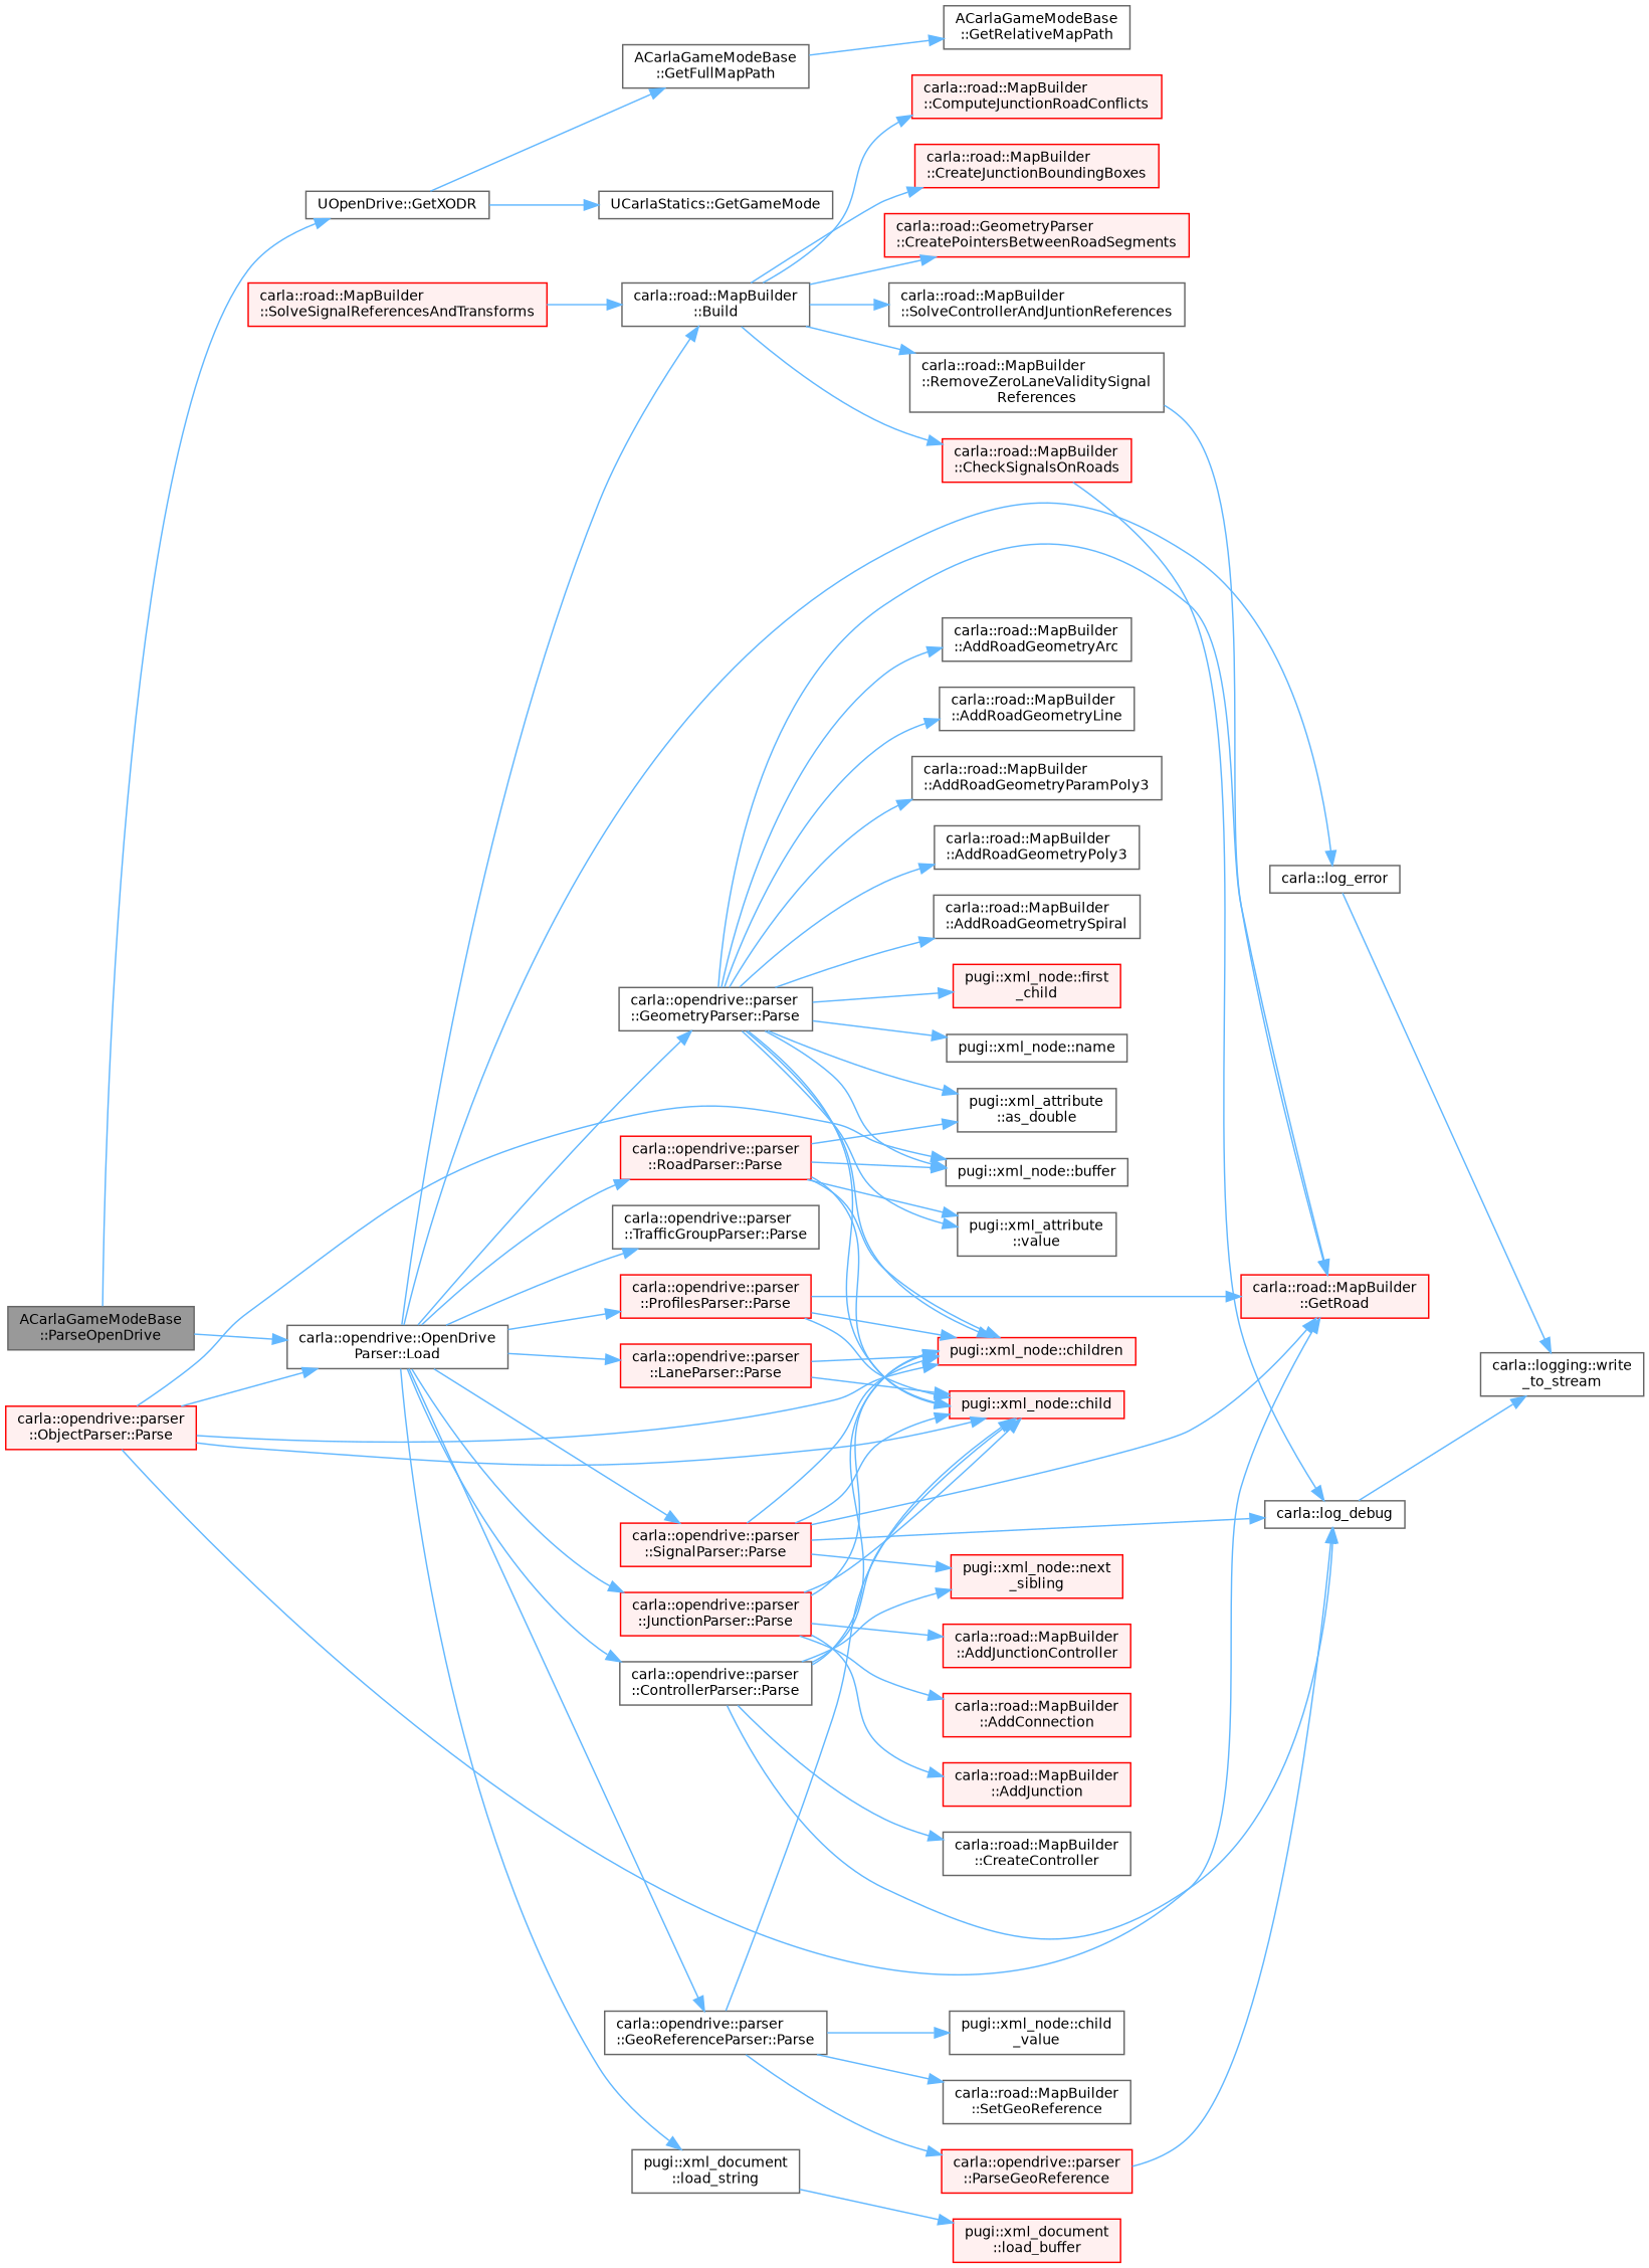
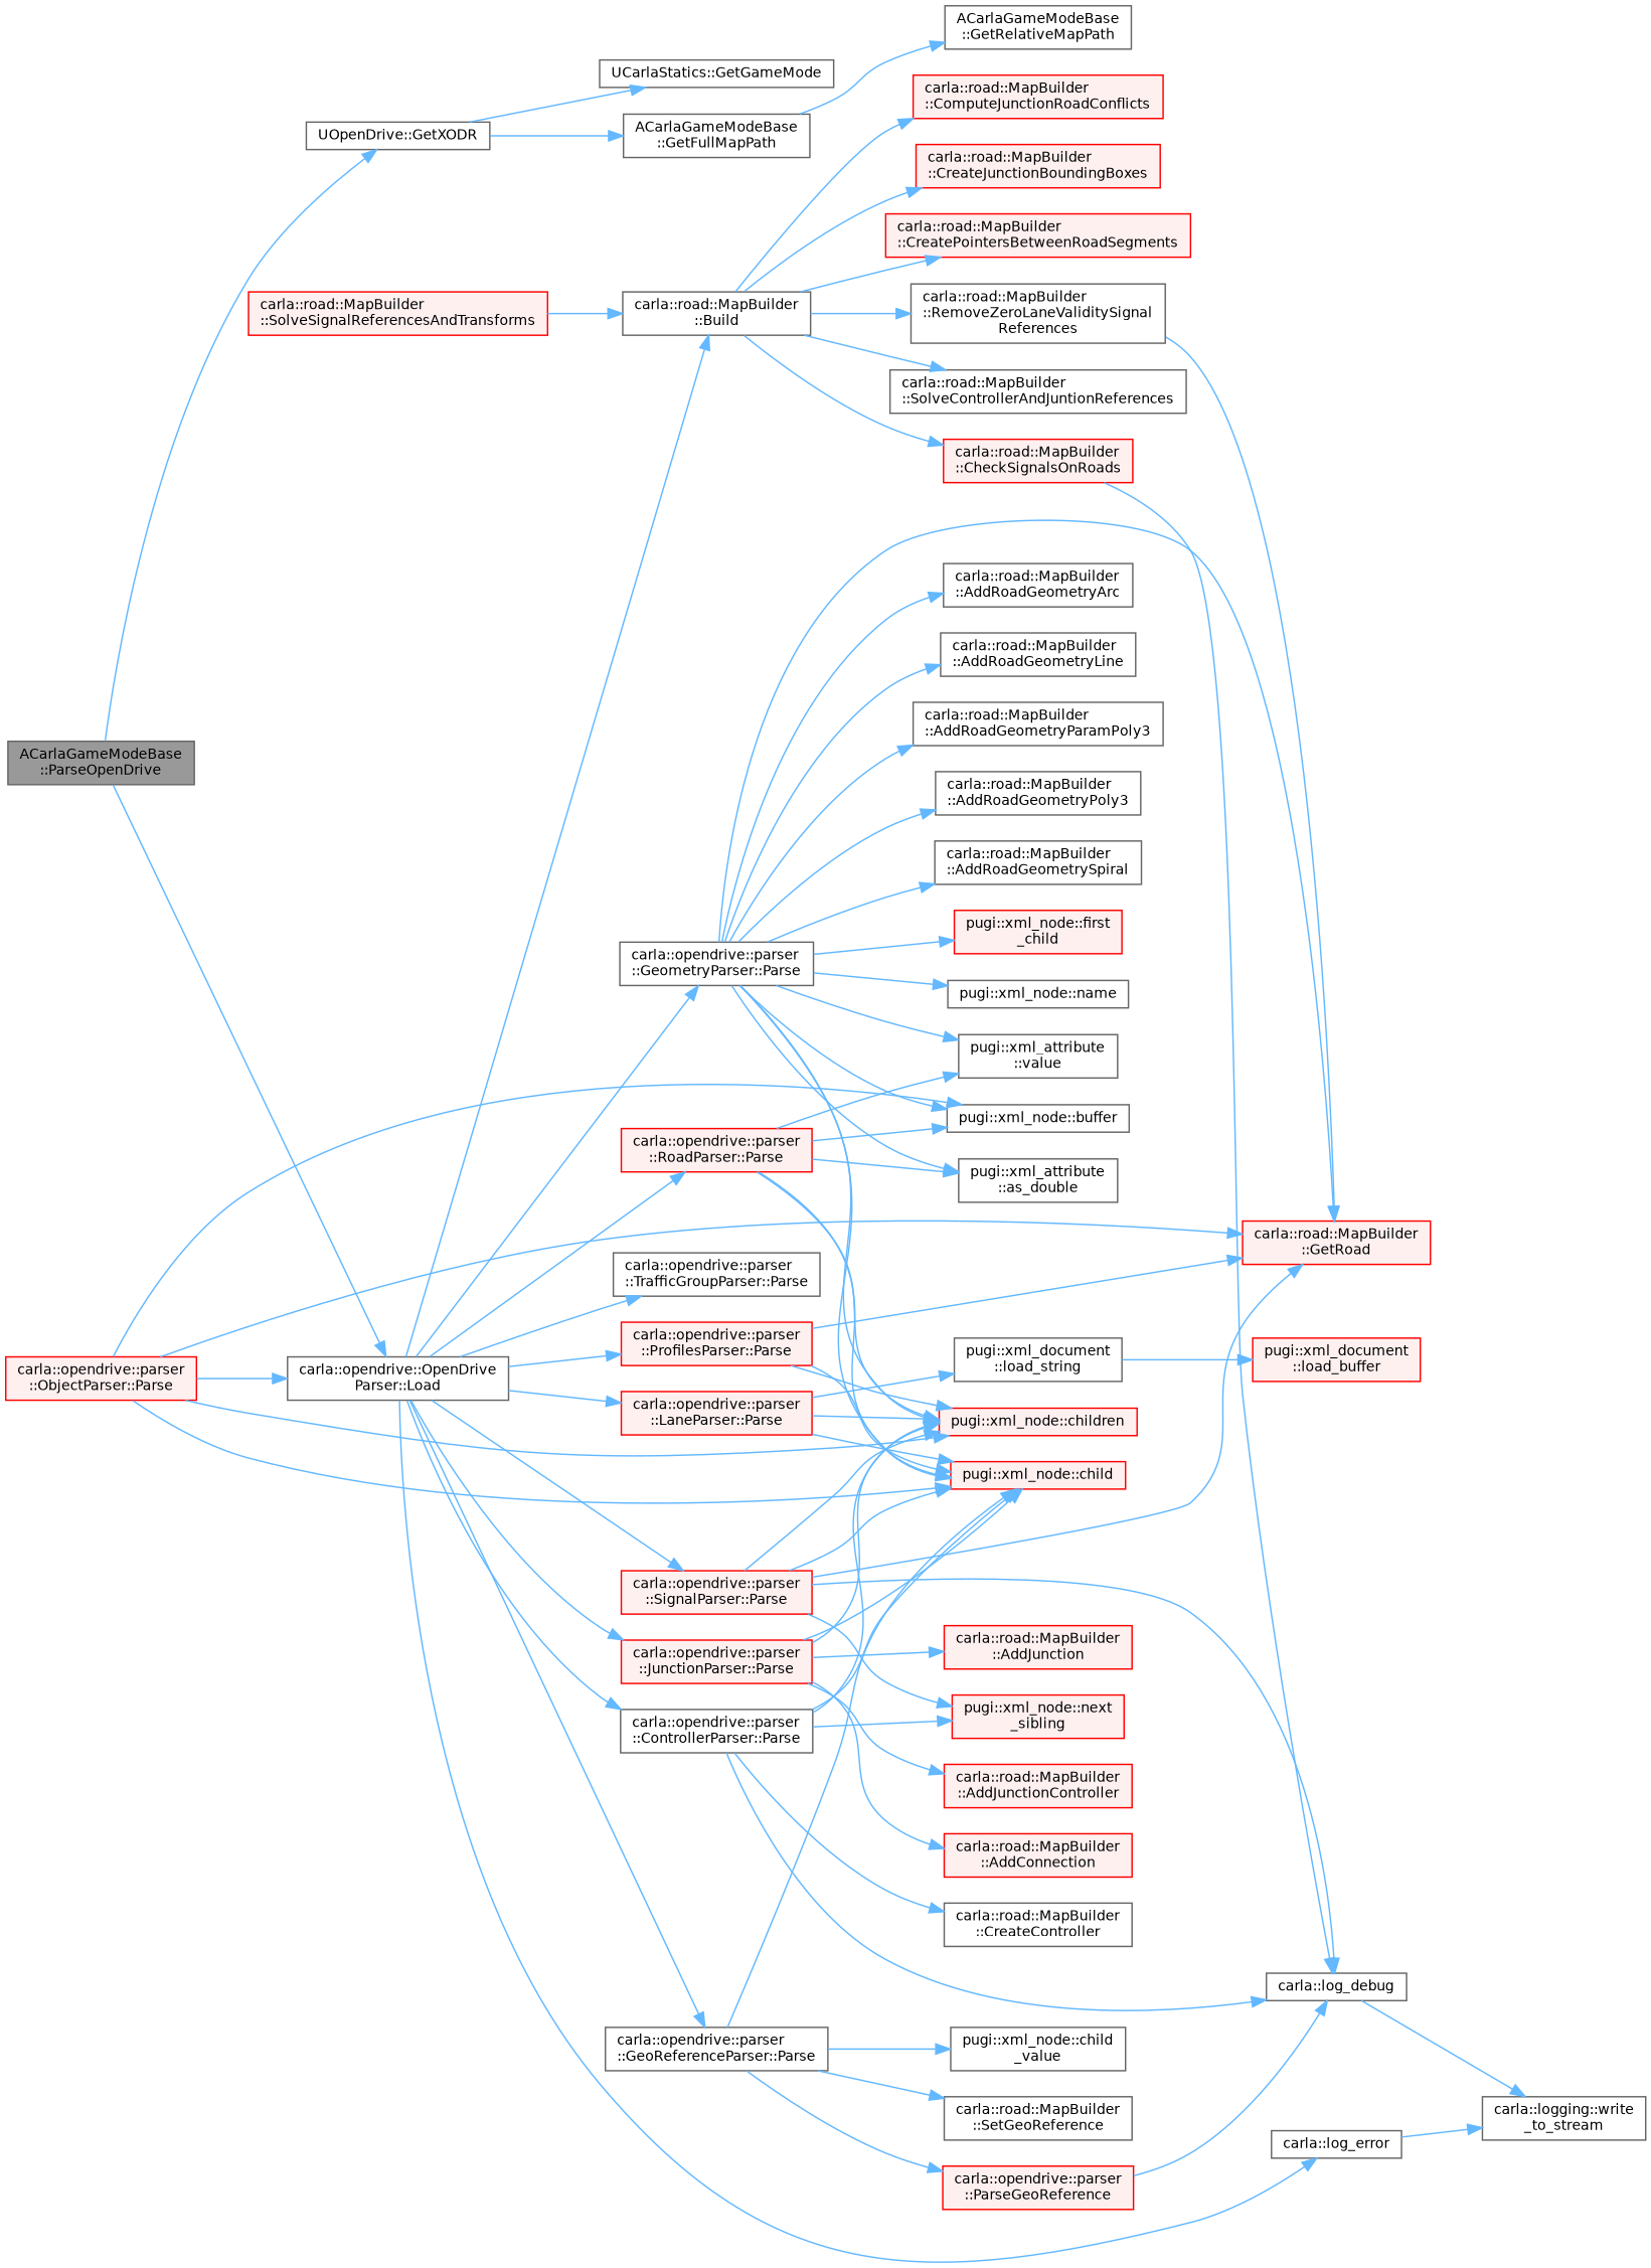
  digraph {
    rankdir=LR
    node [color=grey40 fillcolor=white fontname=Helvetica fontsize=10 shape=box style=filled]
    edge [color=steelblue1 fontname=Helvetica fontsize=10 labelfontname=Helvetica labelfontsize=10 style=solid]
    n1 [color=gray40 fillcolor=grey60 fontcolor=black height=0.2 label="ACarlaGameModeBase\l::ParseOpenDrive" width=0.4]
    n2 [height=0.2 label="UOpenDrive::GetXODR" width=0.4]
    n3 [height=0.2 label="carla::opendrive::OpenDrive\lParser::Load" width=0.4]
    n4 [height=0.2 label="ACarlaGameModeBase\l::GetFullMapPath" width=0.4]
    n5 [height=0.2 label="UCarlaStatics::GetGameMode" width=0.4]
    n6 [height=0.2 label="carla::road::MapBuilder\l::Build" width=0.4]
    n7 [height=0.2 label="pugi::xml_document\l::load_string" width=0.4]
    n8 [height=0.2 label="carla::log_error" width=0.4]
    n9 [height=0.2 label="carla::opendrive::parser\l::ControllerParser::Parse" width=0.4]
    n10 [height=0.2 label="carla::opendrive::parser\l::GeometryParser::Parse" width=0.4]
    n11 [height=0.2 label="carla::opendrive::parser\l::GeoReferenceParser::Parse" width=0.4]
    n12 [color=red fillcolor="#FFF0F0" height=0.2 label="carla::opendrive::parser\l::JunctionParser::Parse" width=0.4]
    n13 [color=red fillcolor="#FFF0F0" height=0.2 label="carla::opendrive::parser\l::LaneParser::Parse" width=0.4]
    n14 [color=red fillcolor="#FFF0F0" height=0.2 label="carla::opendrive::parser\l::ProfilesParser::Parse" width=0.4]
    n15 [color=red fillcolor="#FFF0F0" height=0.2 label="carla::opendrive::parser\l::RoadParser::Parse" width=0.4]
    n16 [color=red fillcolor="#FFF0F0" height=0.2 label="carla::opendrive::parser\l::SignalParser::Parse" width=0.4]
    n17 [height=0.2 label="carla::opendrive::parser\l::TrafficGroupParser::Parse" width=0.4]
    n18 [height=0.2 label="ACarlaGameModeBase\l::GetRelativeMapPath" width=0.4]
    n19 [color=red fillcolor="#FFF0F0" height=0.2 label="carla::road::MapBuilder\l::CheckSignalsOnRoads" width=0.4]
    n20 [color=red fillcolor="#FFF0F0" height=0.2 label="carla::road::MapBuilder\l::ComputeJunctionRoadConflicts" width=0.4]
    n21 [color=red fillcolor="#FFF0F0" height=0.2 label="carla::road::MapBuilder\l::CreateJunctionBoundingBoxes" width=0.4]
-   n22 [color=red fillcolor="#FFF0F0" height=0.2 label="carla::road::GeometryParser\l::CreatePointersBetweenRoadSegments" width=0.4]
+   n22 [color=red fillcolor="#FFF0F0" height=0.2 label="carla::road::MapBuilder\l::CreatePointersBetweenRoadSegments" width=0.4]
    n23 [height=0.2 label="carla::road::MapBuilder\l::RemoveZeroLaneValiditySignal\lReferences" width=0.4]
    n24 [height=0.2 label="carla::road::MapBuilder\l::SolveControllerAndJuntionReferences" width=0.4]
    n25 [color=red fillcolor="#FFF0F0" height=0.2 label="pugi::xml_document\l::load_buffer" width=0.4]
    n26 [height=0.2 label="carla::logging::write\l_to_stream" width=0.4]
    n27 [height=0.2 label="carla::log_debug" width=0.4]
    n28 [color=red fillcolor="#FFF0F0" height=0.2 label="pugi::xml_node::child" width=0.4]
    n29 [color=red fillcolor="#FFF0F0" height=0.2 label="pugi::xml_node::children" width=0.4]
    n30 [height=0.2 label="carla::road::MapBuilder\l::CreateController" width=0.4]
    n31 [color=red fillcolor="#FFF0F0" height=0.2 label="pugi::xml_node::next\l_sibling" width=0.4]
    n32 [color=red fillcolor="#FFF0F0" height=0.2 label="carla::road::MapBuilder\l::GetRoad" width=0.4]
    n33 [height=0.2 label="carla::road::MapBuilder\l::AddRoadGeometryArc" width=0.4]
    n34 [height=0.2 label="carla::road::MapBuilder\l::AddRoadGeometryLine" width=0.4]
    n35 [height=0.2 label="carla::road::MapBuilder\l::AddRoadGeometryParamPoly3" width=0.4]
    n36 [height=0.2 label="carla::road::MapBuilder\l::AddRoadGeometryPoly3" width=0.4]
    n37 [height=0.2 label="carla::road::MapBuilder\l::AddRoadGeometrySpiral" width=0.4]
    n38 [height=0.2 label="pugi::xml_attribute\l::as_double" width=0.4]
    n39 [height=0.2 label="pugi::xml_node::buffer" width=0.4]
    n40 [color=red fillcolor="#FFF0F0" height=0.2 label="pugi::xml_node::first\l_child" width=0.4]
    n41 [height=0.2 label="pugi::xml_node::name" width=0.4]
    n42 [height=0.2 label="pugi::xml_attribute\l::value" width=0.4]
    n43 [height=0.2 label="pugi::xml_node::child\l_value" width=0.4]
    n44 [color=red fillcolor="#FFF0F0" height=0.2 label="carla::opendrive::parser\l::ParseGeoReference" width=0.4]
    n45 [height=0.2 label="carla::road::MapBuilder\l::SetGeoReference" width=0.4]
    n46 [color=red fillcolor="#FFF0F0" height=0.2 label="carla::road::MapBuilder\l::AddConnection" width=0.4]
    n47 [color=red fillcolor="#FFF0F0" height=0.2 label="carla::road::MapBuilder\l::AddJunction" width=0.4]
    n48 [color=red fillcolor="#FFF0F0" height=0.2 label="carla::road::MapBuilder\l::AddJunctionController" width=0.4]
    n49 [color=red fillcolor="#FFF0F0" height=0.2 label="carla::opendrive::parser\l::ObjectParser::Parse" width=0.4]
    n50 [color=red fillcolor="#FFF0F0" height=0.2 label="carla::road::MapBuilder\l::SolveSignalReferencesAndTransforms" width=0.4]
    n1 -> n2
    n1 -> n3
    n2 -> n4
    n2 -> n5
    n3 -> n6
-   n3 -> n7
+   n13 -> n7
    n3 -> n8
    n3 -> n9
    n3 -> n10
    n3 -> n11
    n3 -> n12
    n3 -> n13
    n3 -> n14
    n3 -> n15
    n3 -> n16
    n3 -> n17
    n4 -> n18
    n6 -> n19
    n6 -> n20
    n6 -> n21
    n6 -> n22
    n6 -> n23
    n6 -> n24
    n7 -> n25
    n8 -> n26
    n9 -> n27
    n9 -> n28
    n9 -> n29
    n9 -> n30
    n9 -> n31
    n10 -> n28
    n10 -> n29
    n10 -> n32
    n10 -> n33
    n10 -> n34
    n10 -> n35
    n10 -> n36
    n10 -> n37
    n10 -> n38
    n10 -> n39
    n10 -> n40
    n10 -> n41
    n10 -> n42
    n11 -> n28
    n11 -> n43
    n11 -> n44
    n11 -> n45
    n12 -> n28
    n12 -> n29
    n12 -> n46
    n12 -> n47
    n12 -> n48
    n13 -> n28
    n13 -> n29
    n14 -> n28
    n14 -> n29
    n14 -> n32
    n15 -> n28
    n15 -> n29
    n15 -> n38
    n15 -> n39
    n15 -> n42
    n16 -> n27
    n16 -> n28
    n16 -> n29
    n16 -> n31
    n16 -> n32
    n19 -> n27
    n23 -> n32
    n27 -> n26
    n44 -> n27
    n49 -> n3
    n49 -> n28
    n49 -> n29
    n49 -> n32
    n49 -> n39
    n50 -> n6
  }
